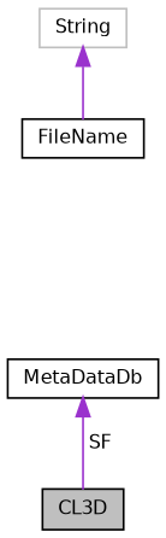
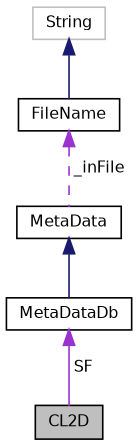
  digraph {
    node [color=black fillcolor=white fontname=Helvetica fontsize=10 shape=record style=filled]
    edge [color=darkorchid3 dir=back fontname=Helvetica fontsize=10 labelfontname=Helvetica labelfontsize=10 style=solid]
-   n1 [fillcolor=grey75 fontcolor=black height=0.2 label=CL3D width=0.4]
+   n1 [fillcolor=grey75 fontcolor=black height=0.2 label=CL2D width=0.4]
    n2 [height=0.2 label=MetaDataDb width=0.4]
+   n3 [height=0.2 label=MetaData width=0.4]
    n4 [height=0.2 label=FileName width=0.4]
    n5 [color=grey75 height=0.2 label=String width=0.4]
    n2 -> n1 [label=" SF"]
-   n5 -> n4
+   n3 -> n2 [color=midnightblue]
+   n4 -> n3 [label=" _inFile" style=dashed]
+   n5 -> n4 [color=midnightblue]
  }
